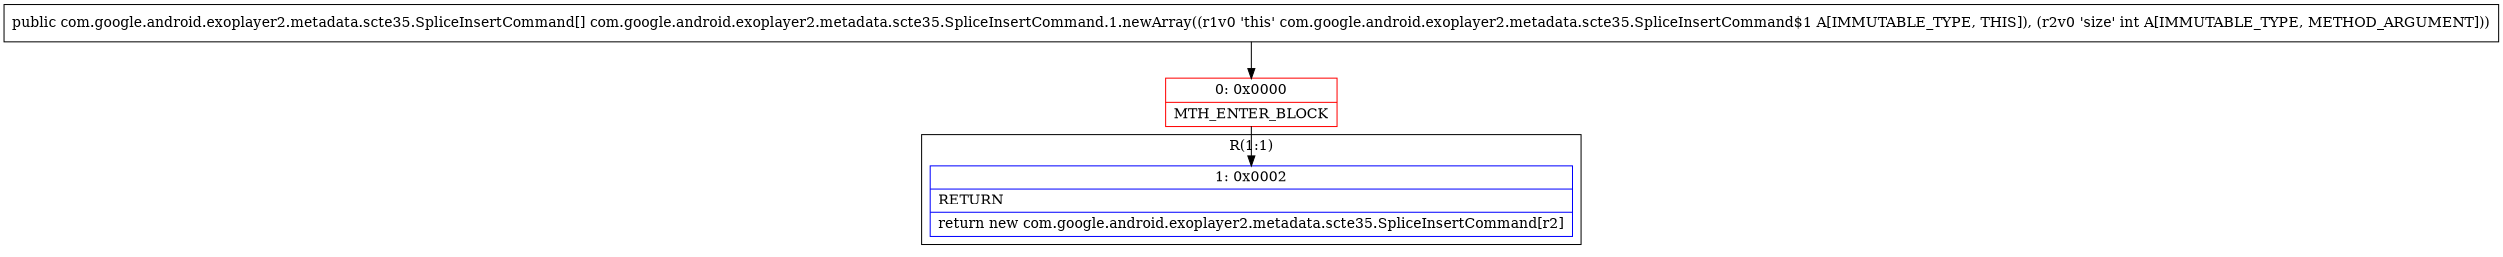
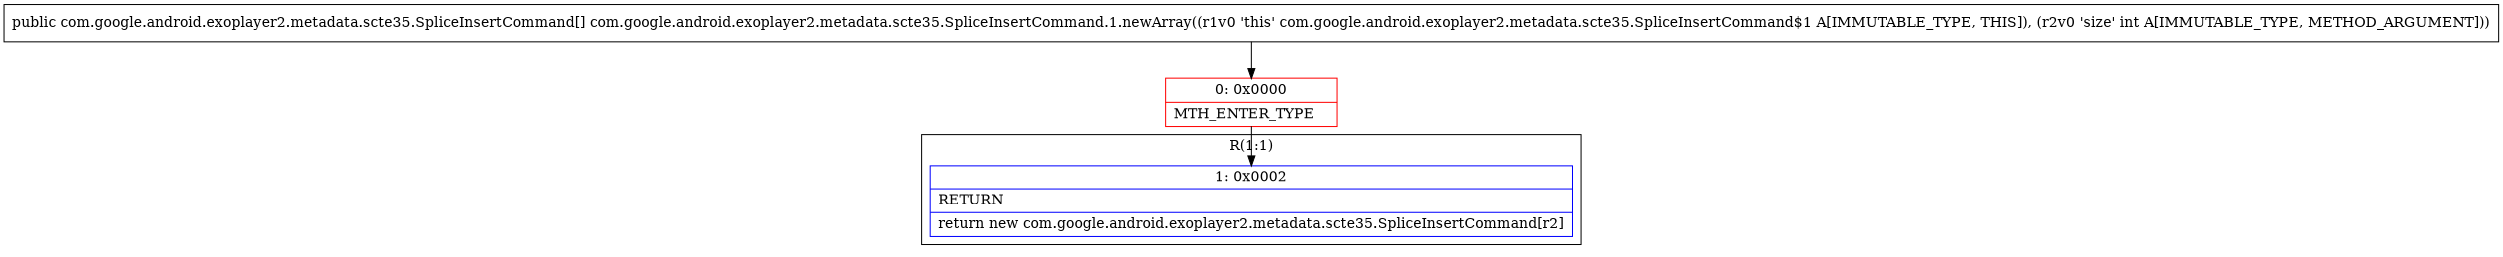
  digraph {
    node [shape=record]
    n1 [color=blue label="{1\:\ 0x0002|RETURN\l|return new com.google.android.exoplayer2.metadata.scte35.SpliceInsertCommand[r2]\l}"]
-   n2 [color=red label="{0\:\ 0x0000|MTH_ENTER_BLOCK\l}"]
+   n2 [color=red label="{0\:\ 0x0000|MTH_ENTER_TYPE\l}"]
    n3 [label="{public com.google.android.exoplayer2.metadata.scte35.SpliceInsertCommand[] com.google.android.exoplayer2.metadata.scte35.SpliceInsertCommand.1.newArray((r1v0 'this' com.google.android.exoplayer2.metadata.scte35.SpliceInsertCommand$1 A[IMMUTABLE_TYPE, THIS]), (r2v0 'size' int A[IMMUTABLE_TYPE, METHOD_ARGUMENT])) }"]
    subgraph cluster_1 {
      label="R(1:1)"
      n1
    }
    n2 -> n1
    n3 -> n2
  }
